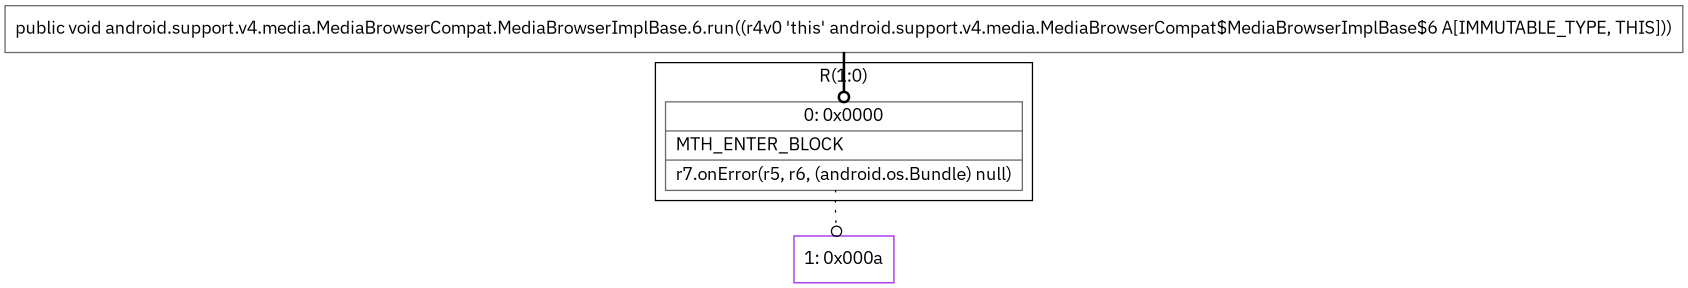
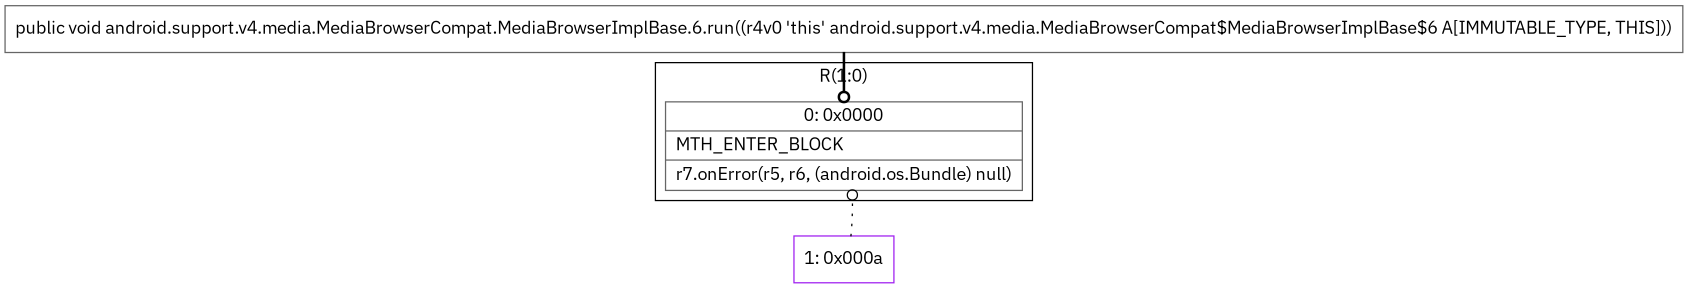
  digraph {
    fontname="IBM Plex Sans"
    node [color=gray40 shape=record fontname="IBM Plex Sans"]
    edge [arrowhead=odot fontname="IBM Plex Sans"]
    n1 [label="{0\:\ 0x0000|MTH_ENTER_BLOCK\l|r7.onError(r5, r6, (android.os.Bundle) null)\l}"]
    n2 [color=purple label="{1\:\ 0x000a}"]
    n3 [label="{public void android.support.v4.media.MediaBrowserCompat.MediaBrowserImplBase.6.run((r4v0 'this' android.support.v4.media.MediaBrowserCompat$MediaBrowserImplBase$6 A[IMMUTABLE_TYPE, THIS])) }"]
    subgraph cluster_1 {
      label="R(1:0)"
      n1
    }
-   n1 -> n2 [style=dotted]
+   n2 -> n1 [style=dotted]
    n3 -> n1 [style=bold]
  }
